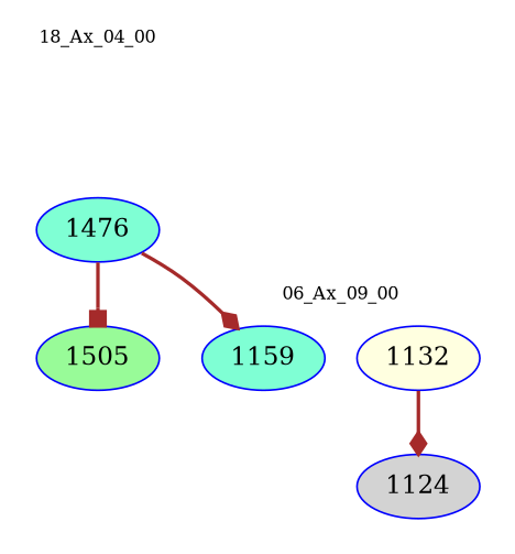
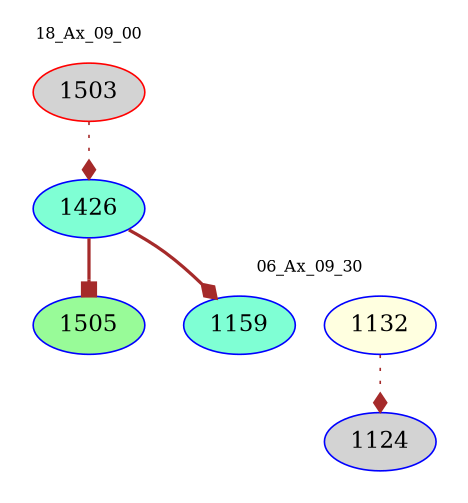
  digraph {
    node [color=blue fillcolor=lightgrey style=filled]
    edge [arrowhead=diamond color=brown style=dotted]
    n1 [fillcolor=lightyellow label=1132]
    n2 [label=1124]
    n3 [fillcolor=aquamarine label=1159]
-   n5 [fillcolor=aquamarine label=1476]
+   n4 [color=red label=1503]
+   n5 [fillcolor=aquamarine label=1426]
    n6 [fillcolor=palegreen label=1505]
    subgraph cluster_1 {
      color=white
      fontsize=10
-     label="06_Ax_09_00"
+     label="06_Ax_09_30"
      n1
      n2
      n3
    }
    subgraph cluster_2 {
      color=white
      fontsize=10
-     label="18_Ax_04_00"
+     label="18_Ax_09_00"
+     n4
      n5
      n6
    }
-   n1 -> n2 [style=bold]
+   n1 -> n2
+   n4 -> n5
    n5 -> n3 [style=bold]
    n5 -> n6 [arrowhead=box style=bold]
  }
